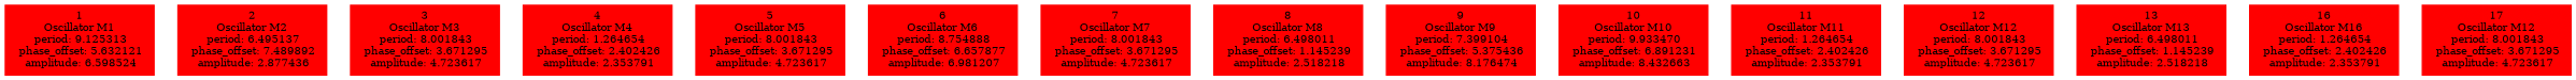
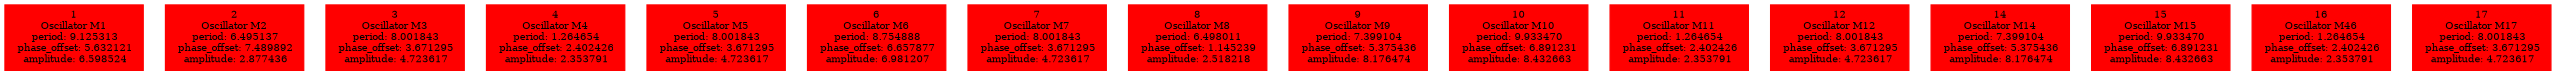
  digraph {
    forcelabels=true
    node [color=red fontsize=8 shape=box style=filled]
    n1 [label=<1<BR />Oscillator M1<BR /> period: 9.125313<BR /> phase_offset: 5.632121<BR /> amplitude: 6.598524>]
    n2 [label=<2<BR />Oscillator M2<BR /> period: 6.495137<BR /> phase_offset: 7.489892<BR /> amplitude: 2.877436>]
    n3 [label=<3<BR />Oscillator M3<BR /> period: 8.001843<BR /> phase_offset: 3.671295<BR /> amplitude: 4.723617>]
    n4 [label=<4<BR />Oscillator M4<BR /> period: 1.264654<BR /> phase_offset: 2.402426<BR /> amplitude: 2.353791>]
    n5 [label=<5<BR />Oscillator M5<BR /> period: 8.001843<BR /> phase_offset: 3.671295<BR /> amplitude: 4.723617>]
    n6 [label=<6<BR />Oscillator M6<BR /> period: 8.754888<BR /> phase_offset: 6.657877<BR /> amplitude: 6.981207>]
    n7 [label=<7<BR />Oscillator M7<BR /> period: 8.001843<BR /> phase_offset: 3.671295<BR /> amplitude: 4.723617>]
    n8 [label=<8<BR />Oscillator M8<BR /> period: 6.498011<BR /> phase_offset: 1.145239<BR /> amplitude: 2.518218>]
    n9 [label=<9<BR />Oscillator M9<BR /> period: 7.399104<BR /> phase_offset: 5.375436<BR /> amplitude: 8.176474>]
    n10 [label=<10<BR />Oscillator M10<BR /> period: 9.933470<BR /> phase_offset: 6.891231<BR /> amplitude: 8.432663>]
    n11 [label=<11<BR />Oscillator M11<BR /> period: 1.264654<BR /> phase_offset: 2.402426<BR /> amplitude: 2.353791>]
    n12 [label=<12<BR />Oscillator M12<BR /> period: 8.001843<BR /> phase_offset: 3.671295<BR /> amplitude: 4.723617>]
-   n13 [label=<13<BR />Oscillator M13<BR /> period: 6.498011<BR /> phase_offset: 1.145239<BR /> amplitude: 2.518218>]
-   n16 [label=<16<BR />Oscillator M16<BR /> period: 1.264654<BR /> phase_offset: 2.402426<BR /> amplitude: 2.353791>]
-   n17 [label=<17<BR />Oscillator M12<BR /> period: 8.001843<BR /> phase_offset: 3.671295<BR /> amplitude: 4.723617>]
+   n14 [label=<14<BR />Oscillator M14<BR /> period: 7.399104<BR /> phase_offset: 5.375436<BR /> amplitude: 8.176474>]
+   n15 [label=<15<BR />Oscillator M15<BR /> period: 9.933470<BR /> phase_offset: 6.891231<BR /> amplitude: 8.432663>]
+   n16 [label=<16<BR />Oscillator M46<BR /> period: 1.264654<BR /> phase_offset: 2.402426<BR /> amplitude: 2.353791>]
+   n17 [label=<17<BR />Oscillator M17<BR /> period: 8.001843<BR /> phase_offset: 3.671295<BR /> amplitude: 4.723617>]
  }
